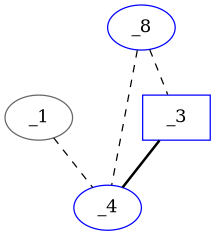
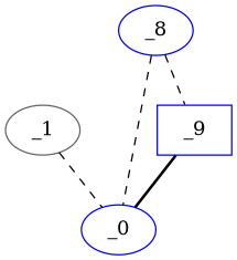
  graph {
    node [color=blue shape=ellipse]
    edge [style=dashed]
    _1 [color=gray40 x=0.563183 y=0.48]
-   _4 [x=1.08312 y=1.92201]
+   _4 [x=1.08312 y=1.92201 label=_0]
    n3 [label=_8 x=2.52397 y=2.95222]
-   _3 [shape=box x=1.70246 y=-0.0878429]
+   _3 [shape=box x=1.70246 y=-0.0878429 label=_9]
    _1 -- _4
    n3 -- _4
    n3 -- _3
    _3 -- _4 [style=bold]
  }
